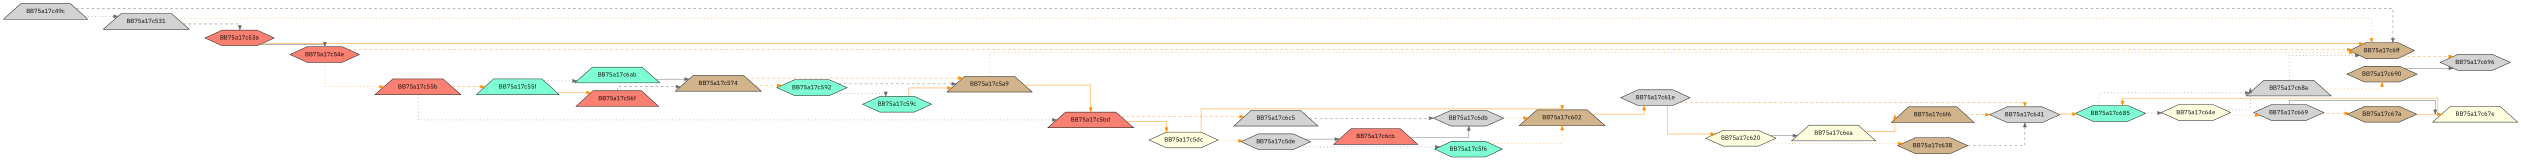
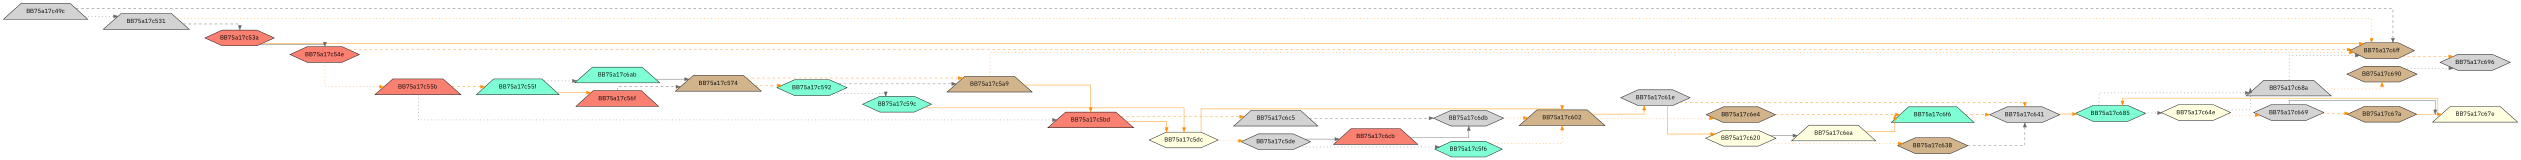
  digraph {
    fontname="IBM Plex Sans"
    rankdir=LR
    splines=ortho
    node [fillcolor=lightgrey fontname="IBM Plex Sans" shape=hexagon style=filled]
    edge [color=darkorange fontname="IBM Plex Sans" style=dotted]
    BB75a17c49c [shape=trapezium]
    BB75a17c6ff [fillcolor=tan]
    BB75a17c531 [shape=trapezium]
    BB75a17c696
    BB75a17c53a [fillcolor=salmon]
    BB75a17c54e [fillcolor=salmon]
    BB75a17c55b [fillcolor=salmon shape=trapezium]
    BB75a17c5bd [fillcolor=salmon shape=trapezium]
    BB75a17c55f [fillcolor=aquamarine shape=trapezium]
    BB75a17c6c5 [shape=trapezium]
    BB75a17c5dc [fillcolor=lightyellow]
    BB75a17c6ab [fillcolor=aquamarine shape=trapezium]
    BB75a17c56f [fillcolor=salmon shape=trapezium]
    BB75a17c6db
    BB75a17c602 [fillcolor=tan shape=trapezium]
    BB75a17c5de
    BB75a17c574 [fillcolor=tan shape=trapezium]
    BB75a17c5a9 [fillcolor=tan shape=trapezium]
    BB75a17c592 [fillcolor=aquamarine]
    BB75a17c59c [fillcolor=aquamarine]
+   BB75a17c6e4 [fillcolor=tan]
    BB75a17c61e
    BB75a17c6cb [fillcolor=salmon shape=trapezium]
    BB75a17c5f6 [fillcolor=aquamarine]
-   BB75a17c6f6 [fillcolor=tan shape=trapezium]
+   BB75a17c6f6 [fillcolor=aquamarine shape=trapezium]
    BB75a17c641
    BB75a17c620 [fillcolor=lightyellow]
    BB75a17c685 [fillcolor=aquamarine]
    BB75a17c6ea [fillcolor=lightyellow shape=trapezium]
    BB75a17c638 [fillcolor=tan]
    BB75a17c64e [fillcolor=lightyellow]
    BB75a17c68a [shape=trapezium]
    BB75a17c669
    BB75a17c690 [fillcolor=tan]
    BB75a17c67e [fillcolor=lightyellow shape=trapezium]
    BB75a17c67a [fillcolor=tan]
    BB75a17c49c -> BB75a17c6ff [color=gray40 style=dashed]
    BB75a17c49c -> BB75a17c531 [color=gray40]
    BB75a17c6ff -> BB75a17c696 [style=dashed]
    BB75a17c531 -> BB75a17c6ff
    BB75a17c531 -> BB75a17c53a [color=gray40 style=dashed]
    BB75a17c53a -> BB75a17c6ff [style=solid]
    BB75a17c53a -> BB75a17c54e [color=gray40 style=solid]
    BB75a17c54e -> BB75a17c6ff [style=dashed]
    BB75a17c54e -> BB75a17c55b
    BB75a17c55b -> BB75a17c5bd [color=gray40]
    BB75a17c55b -> BB75a17c55f [style=dashed]
    BB75a17c5bd -> BB75a17c6c5 [style=dashed]
    BB75a17c5bd -> BB75a17c5dc [style=solid]
    BB75a17c55f -> BB75a17c6ab [color=gray40]
    BB75a17c55f -> BB75a17c56f [style=solid]
    BB75a17c6c5 -> BB75a17c6db [color=gray40 style=dashed]
    BB75a17c5dc -> BB75a17c602 [style=solid]
    BB75a17c5dc -> BB75a17c5de
    BB75a17c6ab -> BB75a17c574 [color=gray40 style=solid]
    BB75a17c56f -> BB75a17c574 [color=gray40 style=dashed]
    BB75a17c6db -> BB75a17c602
+   BB75a17c602 -> BB75a17c6e4
    BB75a17c602 -> BB75a17c61e [style=solid]
    BB75a17c5de -> BB75a17c6cb [color=gray40 style=solid]
    BB75a17c5de -> BB75a17c5f6 [color=gray40]
    BB75a17c574 -> BB75a17c5a9 [style=dashed]
    BB75a17c574 -> BB75a17c592 [style=dashed]
    BB75a17c5a9 -> BB75a17c6ff
    BB75a17c5a9 -> BB75a17c5bd [style=solid]
    BB75a17c592 -> BB75a17c5a9 [color=gray40 style=dashed]
    BB75a17c592 -> BB75a17c59c [color=gray40]
-   BB75a17c59c -> BB75a17c5a9 [style=solid]
+   BB75a17c59c -> BB75a17c5dc [style=solid]
+   BB75a17c6e4 -> BB75a17c6f6 [style=dashed]
    BB75a17c61e -> BB75a17c641 [style=dashed]
    BB75a17c61e -> BB75a17c620 [style=solid]
    BB75a17c6cb -> BB75a17c6db [color=gray40 style=solid]
    BB75a17c5f6 -> BB75a17c602
    BB75a17c6f6 -> BB75a17c641 [style=dashed]
    BB75a17c641 -> BB75a17c685 [style=solid]
    BB75a17c620 -> BB75a17c6ea [color=gray40 style=solid]
    BB75a17c620 -> BB75a17c638
    BB75a17c685 -> BB75a17c64e [color=gray40]
    BB75a17c685 -> BB75a17c68a [color=gray40]
    BB75a17c6ea -> BB75a17c6f6 [style=solid]
    BB75a17c638 -> BB75a17c641 [color=gray40 style=dashed]
    BB75a17c64e -> BB75a17c68a [color=gray40]
    BB75a17c64e -> BB75a17c669
    BB75a17c68a -> BB75a17c6ff [color=gray40]
    BB75a17c68a -> BB75a17c690
    BB75a17c669 -> BB75a17c67e [color=gray40 style=solid]
    BB75a17c669 -> BB75a17c67a [style=dashed]
-   BB75a17c690 -> BB75a17c696 [color=gray40 style=solid]
+   BB75a17c690 -> BB75a17c696 [color=gray40]
    BB75a17c67e -> BB75a17c685 [style=solid]
    BB75a17c67a -> BB75a17c67e [style=solid]
  }
